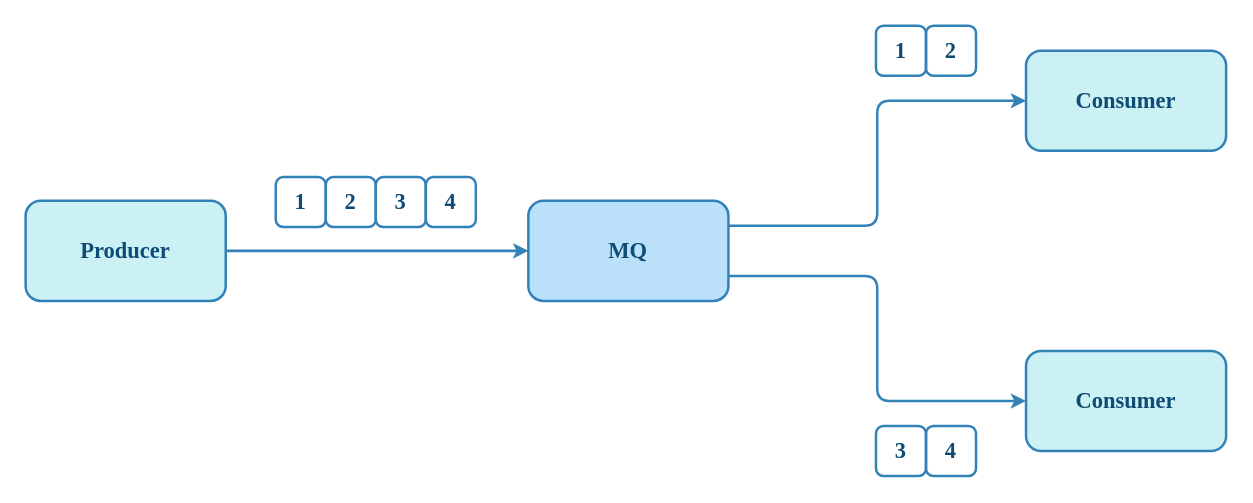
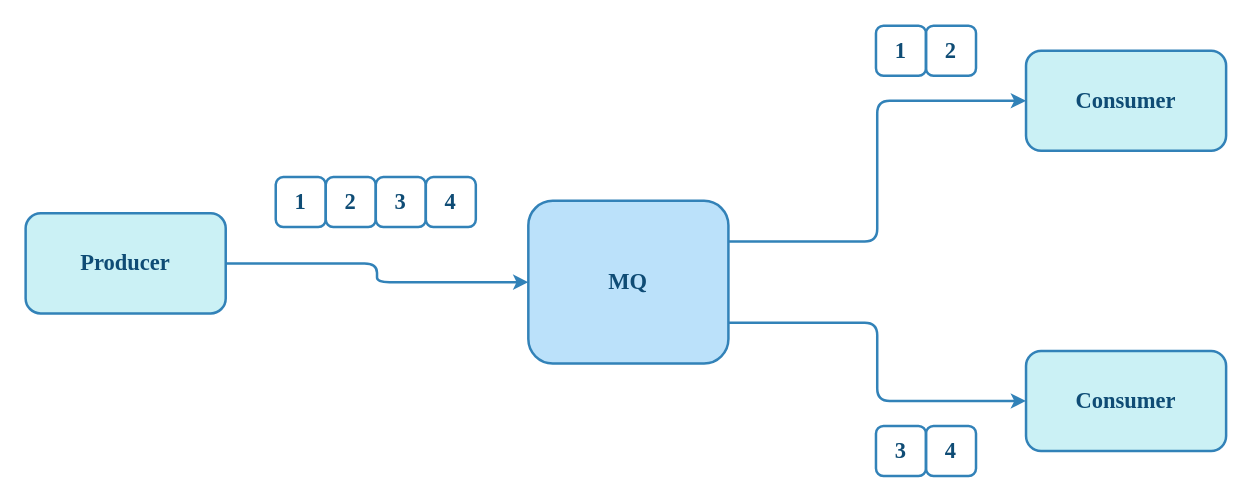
  <mxCell id="0" />
  <mxCell id="1" parent="0" />
  <mxCell id="2" style="edgeStyle=orthogonalEdgeStyle;shape=connector;rounded=1;orthogonalLoop=1;jettySize=auto;html=1;exitX=1;exitY=0.25;exitDx=0;exitDy=0;labelBackgroundColor=default;strokeColor=#3282B8;strokeWidth=2;align=center;verticalAlign=middle;fontFamily=Comic Sans MS;fontSize=18;fontColor=#0F4C75;endArrow=classic;entryX=0;entryY=0.5;entryDx=0;entryDy=0;" parent="1" source="4" target="7" edge="1"><mxGeometry relative="1" as="geometry" /></mxCell>
  <mxCell id="3" style="edgeStyle=orthogonalEdgeStyle;shape=connector;rounded=1;orthogonalLoop=1;jettySize=auto;html=1;exitX=1;exitY=0.75;exitDx=0;exitDy=0;entryX=0;entryY=0.5;entryDx=0;entryDy=0;labelBackgroundColor=default;strokeColor=#3282B8;strokeWidth=2;align=center;verticalAlign=middle;fontFamily=Comic Sans MS;fontSize=18;fontColor=#0F4C75;endArrow=classic;" parent="1" source="4" target="12" edge="1"><mxGeometry relative="1" as="geometry" /></mxCell>
- <mxCell id="4" value="MQ" style="rounded=1;whiteSpace=wrap;html=1;shadow=0;strokeColor=#3282B8;strokeWidth=2;align=center;verticalAlign=middle;fontFamily=Comic Sans MS;fontSize=18;fontColor=#0F4C75;fillColor=#BBE1FA;fontStyle=1" parent="1" vertex="1"><mxGeometry x="422" y="160" width="160" height="80" as="geometry" /></mxCell>
+ <mxCell id="4" value="MQ" style="rounded=1;whiteSpace=wrap;html=1;shadow=0;strokeColor=#3282B8;strokeWidth=2;align=center;verticalAlign=middle;fontFamily=Comic Sans MS;fontSize=18;fontColor=#0F4C75;fillColor=#BBE1FA;fontStyle=1" parent="1" vertex="1"><mxGeometry x="422" y="160" width="160" height="130" as="geometry" /></mxCell>
  <mxCell id="5" style="edgeStyle=orthogonalEdgeStyle;shape=connector;rounded=1;orthogonalLoop=1;jettySize=auto;html=1;entryX=0;entryY=0.5;entryDx=0;entryDy=0;labelBackgroundColor=default;strokeColor=#3282B8;strokeWidth=2;align=center;verticalAlign=middle;fontFamily=Comic Sans MS;fontSize=18;fontColor=#0F4C75;endArrow=classic;" parent="1" source="6" target="4" edge="1"><mxGeometry relative="1" as="geometry" /></mxCell>
- <mxCell id="6" value="Producer" style="rounded=1;whiteSpace=wrap;html=1;shadow=0;strokeColor=#3282B8;strokeWidth=2;align=center;verticalAlign=middle;fontFamily=Comic Sans MS;fontSize=18;fontColor=#0F4C75;fillColor=#CBF1F5;fontStyle=1" parent="1" vertex="1"><mxGeometry x="20" y="160" width="160" height="80" as="geometry" /></mxCell>
+ <mxCell id="6" value="Producer" style="rounded=1;whiteSpace=wrap;html=1;shadow=0;strokeColor=#3282B8;strokeWidth=2;align=center;verticalAlign=middle;fontFamily=Comic Sans MS;fontSize=18;fontColor=#0F4C75;fillColor=#CBF1F5;fontStyle=1" parent="1" vertex="1"><mxGeometry x="20" y="170" width="160" height="80" as="geometry" /></mxCell>
  <mxCell id="7" value="Consumer" style="rounded=1;whiteSpace=wrap;html=1;shadow=0;strokeColor=#3282B8;strokeWidth=2;align=center;verticalAlign=middle;fontFamily=Comic Sans MS;fontSize=18;fontColor=#0F4C75;fillColor=#CBF1F5;fontStyle=1" parent="1" vertex="1"><mxGeometry x="820" y="40" width="160" height="80" as="geometry" /></mxCell>
  <mxCell id="8" value="1" style="rounded=1;whiteSpace=wrap;html=1;shadow=0;strokeColor=#3282B8;strokeWidth=2;align=center;verticalAlign=middle;fontFamily=Comic Sans MS;fontSize=18;fontColor=#0F4C75;fillColor=none;fontStyle=1" parent="1" vertex="1"><mxGeometry x="220" y="141" width="40" height="40" as="geometry" /></mxCell>
  <mxCell id="9" value="2" style="rounded=1;whiteSpace=wrap;html=1;shadow=0;strokeColor=#3282B8;strokeWidth=2;align=center;verticalAlign=middle;fontFamily=Comic Sans MS;fontSize=18;fontColor=#0F4C75;fillColor=none;fontStyle=1" parent="1" vertex="1"><mxGeometry x="260" y="141" width="40" height="40" as="geometry" /></mxCell>
  <mxCell id="10" value="3" style="rounded=1;whiteSpace=wrap;html=1;shadow=0;strokeColor=#3282B8;strokeWidth=2;align=center;verticalAlign=middle;fontFamily=Comic Sans MS;fontSize=18;fontColor=#0F4C75;fillColor=none;fontStyle=1" parent="1" vertex="1"><mxGeometry x="300" y="141" width="40" height="40" as="geometry" /></mxCell>
  <mxCell id="11" value="4" style="rounded=1;whiteSpace=wrap;html=1;shadow=0;strokeColor=#3282B8;strokeWidth=2;align=center;verticalAlign=middle;fontFamily=Comic Sans MS;fontSize=18;fontColor=#0F4C75;fillColor=none;fontStyle=1" parent="1" vertex="1"><mxGeometry x="340" y="141" width="40" height="40" as="geometry" /></mxCell>
  <mxCell id="12" value="Consumer" style="rounded=1;whiteSpace=wrap;html=1;shadow=0;strokeColor=#3282B8;strokeWidth=2;align=center;verticalAlign=middle;fontFamily=Comic Sans MS;fontSize=18;fontColor=#0F4C75;fillColor=#CBF1F5;fontStyle=1" parent="1" vertex="1"><mxGeometry x="820" y="280" width="160" height="80" as="geometry" /></mxCell>
  <mxCell id="13" value="1" style="rounded=1;whiteSpace=wrap;html=1;shadow=0;strokeColor=#3282B8;strokeWidth=2;align=center;verticalAlign=middle;fontFamily=Comic Sans MS;fontSize=18;fontColor=#0F4C75;fillColor=none;fontStyle=1" parent="1" vertex="1"><mxGeometry x="700" y="20" width="40" height="40" as="geometry" /></mxCell>
  <mxCell id="14" value="2" style="rounded=1;whiteSpace=wrap;html=1;shadow=0;strokeColor=#3282B8;strokeWidth=2;align=center;verticalAlign=middle;fontFamily=Comic Sans MS;fontSize=18;fontColor=#0F4C75;fillColor=none;fontStyle=1" parent="1" vertex="1"><mxGeometry x="740" y="20" width="40" height="40" as="geometry" /></mxCell>
  <mxCell id="15" value="3" style="rounded=1;whiteSpace=wrap;html=1;shadow=0;strokeColor=#3282B8;strokeWidth=2;align=center;verticalAlign=middle;fontFamily=Comic Sans MS;fontSize=18;fontColor=#0F4C75;fillColor=none;fontStyle=1" parent="1" vertex="1"><mxGeometry x="700" y="340" width="40" height="40" as="geometry" /></mxCell>
  <mxCell id="16" value="4" style="rounded=1;whiteSpace=wrap;html=1;shadow=0;strokeColor=#3282B8;strokeWidth=2;align=center;verticalAlign=middle;fontFamily=Comic Sans MS;fontSize=18;fontColor=#0F4C75;fillColor=none;fontStyle=1" parent="1" vertex="1"><mxGeometry x="740" y="340" width="40" height="40" as="geometry" /></mxCell>
